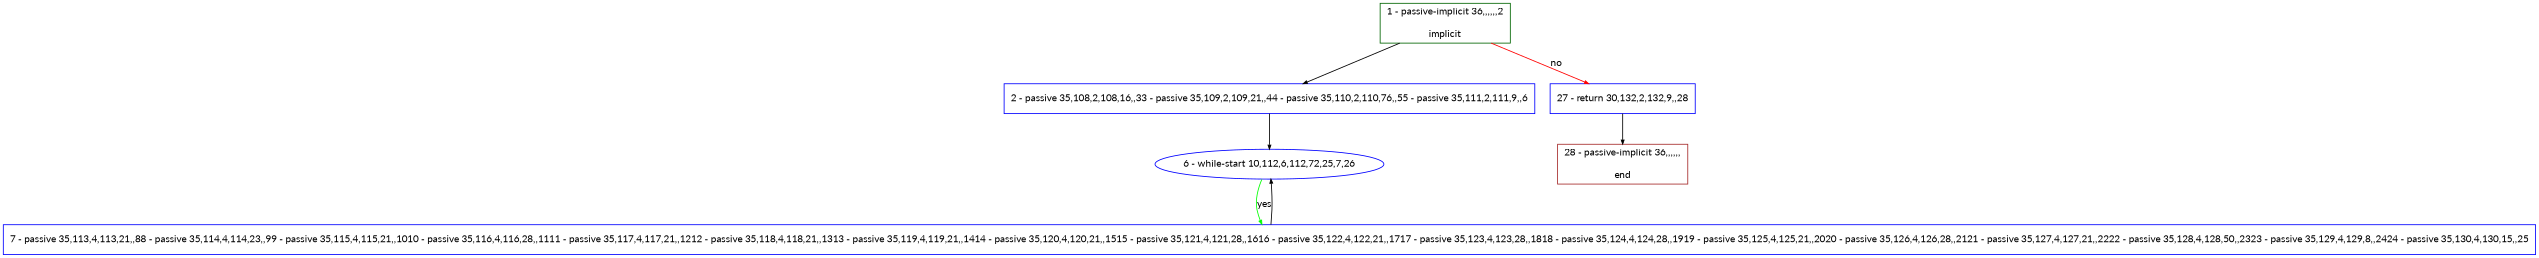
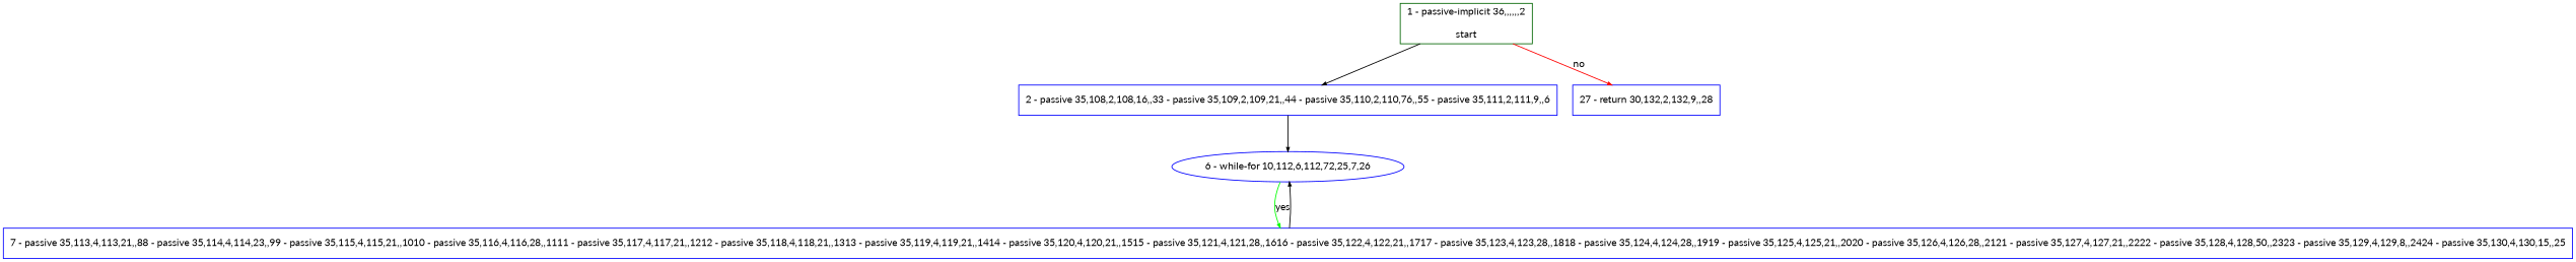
  digraph {
    bgcolor=white
    compound=true
    fillcolor="#FFFFCC"
    fontname=Lato
    fontsize=12
    pack=true
    packmode=clust
    style="rounded,filled"
    node [color="#0000ff" compound=true fillcolor="#ffffff" fixedsize=false fontname=Lato fontsize=12 node_initialized=no shape=box style=filled]
    edge [arrowhead=normal arrowsize=0.5 arrowtail=none color="#000000" compound=true dir=forward fontcolor=black fontname=Lato fontsize=12]
    n1 [label="2 - passive 35,108,2,108,16,,33 - passive 35,109,2,109,21,,44 - passive 35,110,2,110,76,,55 - passive 35,111,2,111,9,,6"]
-   n2 [label="6 - while-start 10,112,6,112,72,25,7,26" shape=oval]
+   n2 [label="6 - while-for 10,112,6,112,72,25,7,26" shape=oval]
    n3 [label="7 - passive 35,113,4,113,21,,88 - passive 35,114,4,114,23,,99 - passive 35,115,4,115,21,,1010 - passive 35,116,4,116,28,,1111 - passive 35,117,4,117,21,,1212 - passive 35,118,4,118,21,,1313 - passive 35,119,4,119,21,,1414 - passive 35,120,4,120,21,,1515 - passive 35,121,4,121,28,,1616 - passive 35,122,4,122,21,,1717 - passive 35,123,4,123,28,,1818 - passive 35,124,4,124,28,,1919 - passive 35,125,4,125,21,,2020 - passive 35,126,4,126,28,,2121 - passive 35,127,4,127,21,,2222 - passive 35,128,4,128,50,,2323 - passive 35,129,4,129,8,,2424 - passive 35,130,4,130,15,,25"]
-   n4 [color="#006400" label="1 - passive-implicit 36,,,,,,2\n\nimplicit"]
+   n4 [color="#006400" label="1 - passive-implicit 36,,,,,,2\n\nstart"]
    n5 [label="27 - return 30,132,2,132,9,,28"]
-   n6 [color="#a52a2a" label="28 - passive-implicit 36,,,,,,\n\nend"]
    n1 -> n2
    n2 -> n3 [color="#00ff00" label=yes]
    n3 -> n2
    n4 -> n1
    n4 -> n5 [color="#ff0000" label=no]
-   n5 -> n6
  }
